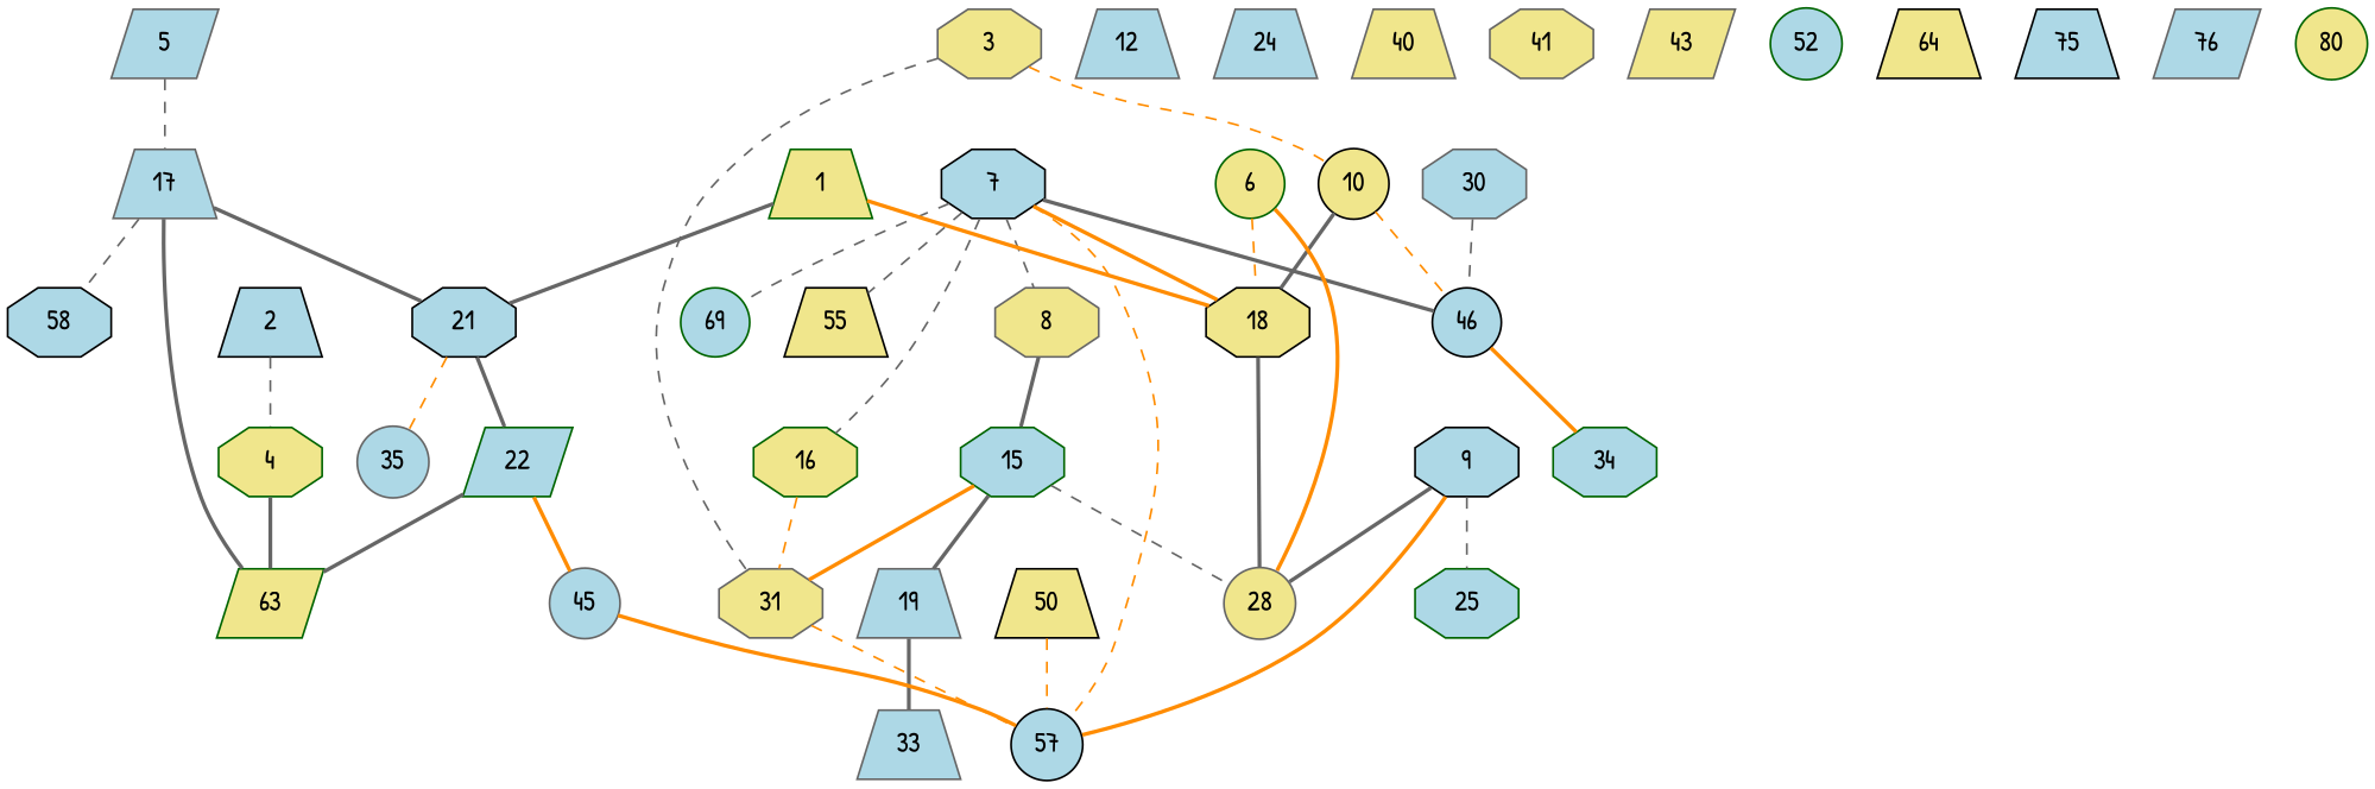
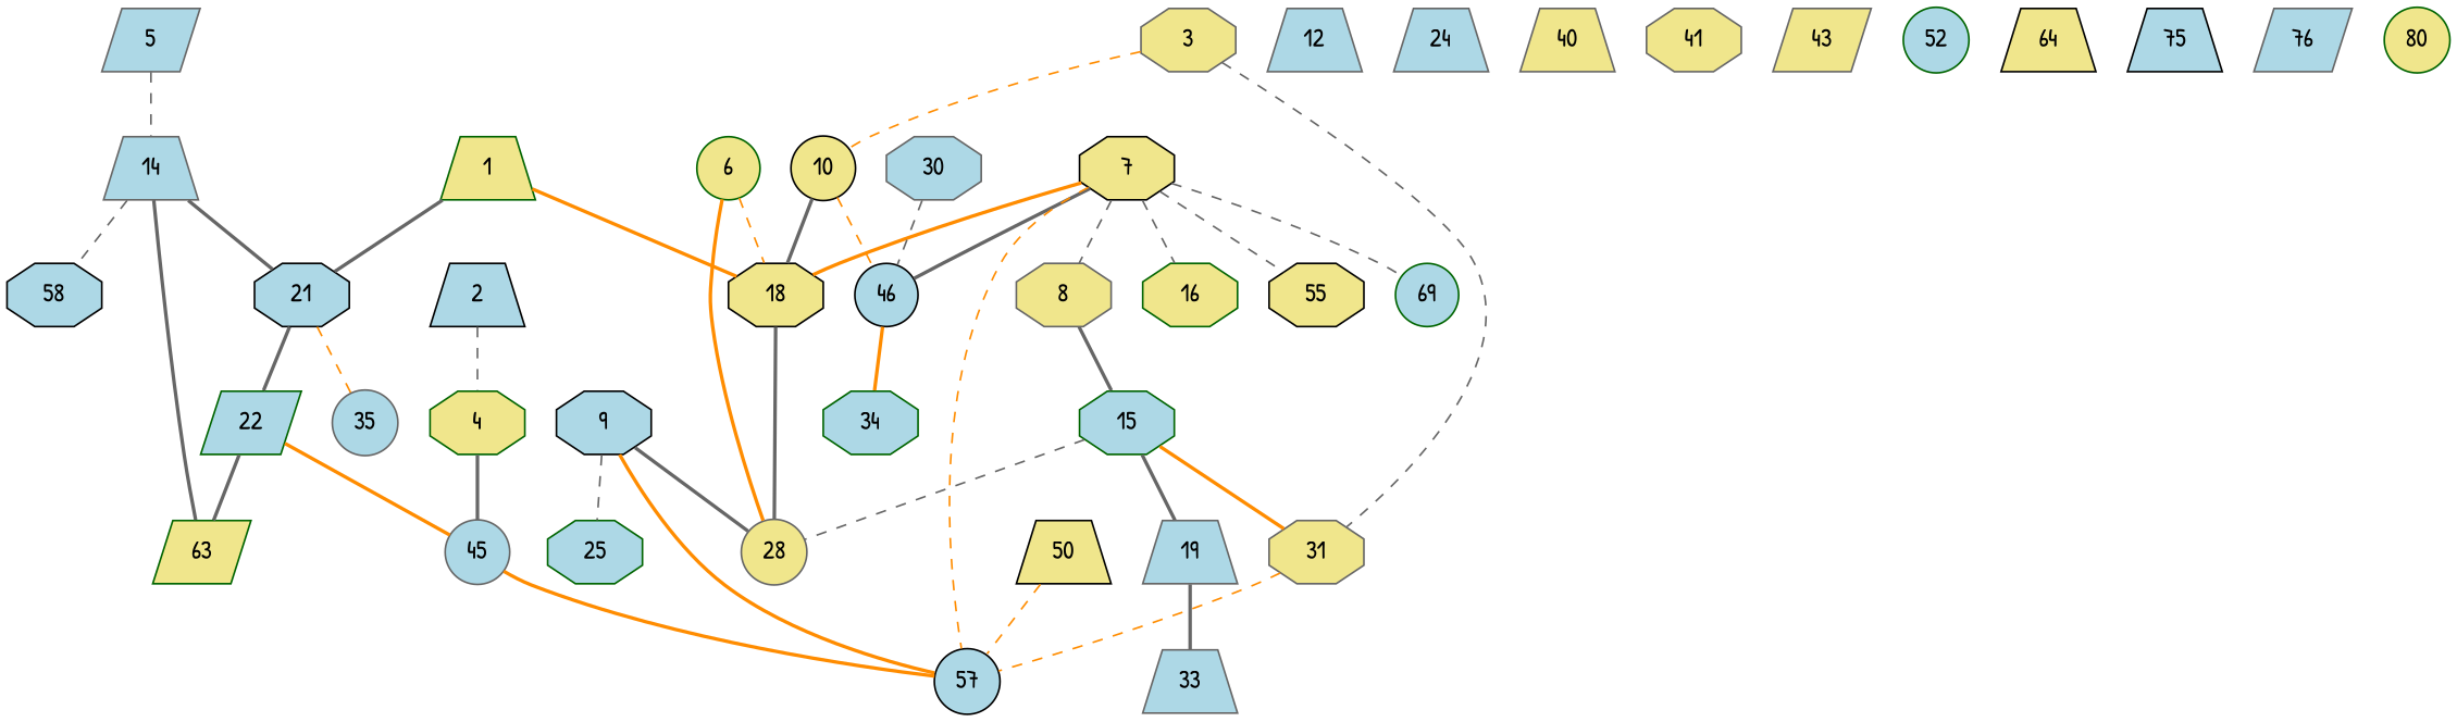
  graph {
    fontname="Patrick Hand"
    node [color=gray40 fillcolor=lightblue fontname="Patrick Hand" shape=octagon style=filled]
    edge [color=gray40 fontname="Patrick Hand" style=bold]
-   7 [color=black super="+13+17+36+29"]
+   7 [color=black fillcolor=khaki super="+13+17+36+29"]
    18 [color=black fillcolor=khaki super="+68+66"]
    8 [fillcolor=khaki super="+23"]
    16 [color=darkgreen fillcolor=khaki super="+72"]
    46 [color=black shape=circle super="+53"]
-   55 [color=black fillcolor=khaki shape=trapezium]
+   55 [color=black fillcolor=khaki]
    57 [color=black shape=circle super="+77+65"]
    69 [color=darkgreen shape=circle]
    1 [color=darkgreen fillcolor=khaki shape=trapezium]
    21 [color=black super="+62+51"]
    28 [fillcolor=khaki shape=circle super="+42+34"]
    22 [color=darkgreen shape=parallelogram super="+74"]
    35 [shape=circle]
    2 [color=black shape=trapezium super="+70"]
    4 [color=darkgreen fillcolor=khaki super="+11"]
    63 [color=darkgreen fillcolor=khaki shape=parallelogram super="+73"]
    10 [color=black fillcolor=khaki shape=circle super="+56+59+26"]
    3 [fillcolor=khaki]
    31 [fillcolor=khaki super="+38"]
    5 [shape=parallelogram super="+67+20"]
-   14 [shape=trapezium super="+47" label=17]
+   14 [shape=trapezium super="+47"]
    58 [color=black]
    6 [color=darkgreen fillcolor=khaki shape=circle super="+44+48"]
    15 [color=darkgreen super="+39"]
    n25 [color=darkgreen label=34]
    19 [shape=trapezium super="+37"]
    9 [color=black super="+49"]
    25 [color=darkgreen super="+27+32"]
    12 [shape=trapezium super="+71"]
    33 [shape=trapezium]
    45 [shape=circle]
    24 [shape=trapezium]
    30
    40 [fillcolor=khaki shape=trapezium]
    41 [fillcolor=khaki]
    43 [fillcolor=khaki shape=parallelogram super="+60"]
    50 [color=black fillcolor=khaki shape=trapezium]
    52 [color=darkgreen shape=circle]
    64 [color=black fillcolor=khaki shape=trapezium]
    75 [color=black shape=trapezium]
    76 [shape=parallelogram]
    80 [color=darkgreen fillcolor=khaki shape=circle]
    7 -- 18 [color=darkorange]
    7 -- 8 [style=dashed]
    7 -- 16 [style=dashed]
    7 -- 46
    7 -- 55 [style=dashed]
    7 -- 57 [color=darkorange style=dashed]
    7 -- 69 [style=dashed weight=2]
    18 -- 28
    8 -- 15
-   16 -- 31 [color=darkorange style=dashed]
    46 -- n25 [color=darkorange]
    1 -- 18 [color=darkorange]
    1 -- 21
    21 -- 22
    21 -- 35 [color=darkorange style=dashed]
    22 -- 63
    22 -- 45 [color=darkorange]
    2 -- 4 [style=dashed]
-   4 -- 63
+   4 -- 45
    10 -- 18
    10 -- 46 [color=darkorange style=dashed]
    3 -- 10 [color=darkorange style=dashed]
    3 -- 31 [style=dashed]
    31 -- 57 [color=darkorange style=dashed]
    5 -- 14 [style=dashed]
    14 -- 21
    14 -- 63
    14 -- 58 [style=dashed]
    6 -- 18 [color=darkorange style=dashed]
    6 -- 28 [color=darkorange]
    15 -- 28 [style=dashed]
    15 -- 31 [color=darkorange]
    15 -- 19
    19 -- 33
    9 -- 57 [color=darkorange]
    9 -- 28
    9 -- 25 [style=dashed]
    45 -- 57 [color=darkorange]
    30 -- 46 [style=dashed]
    50 -- 57 [color=darkorange style=dashed]
  }
